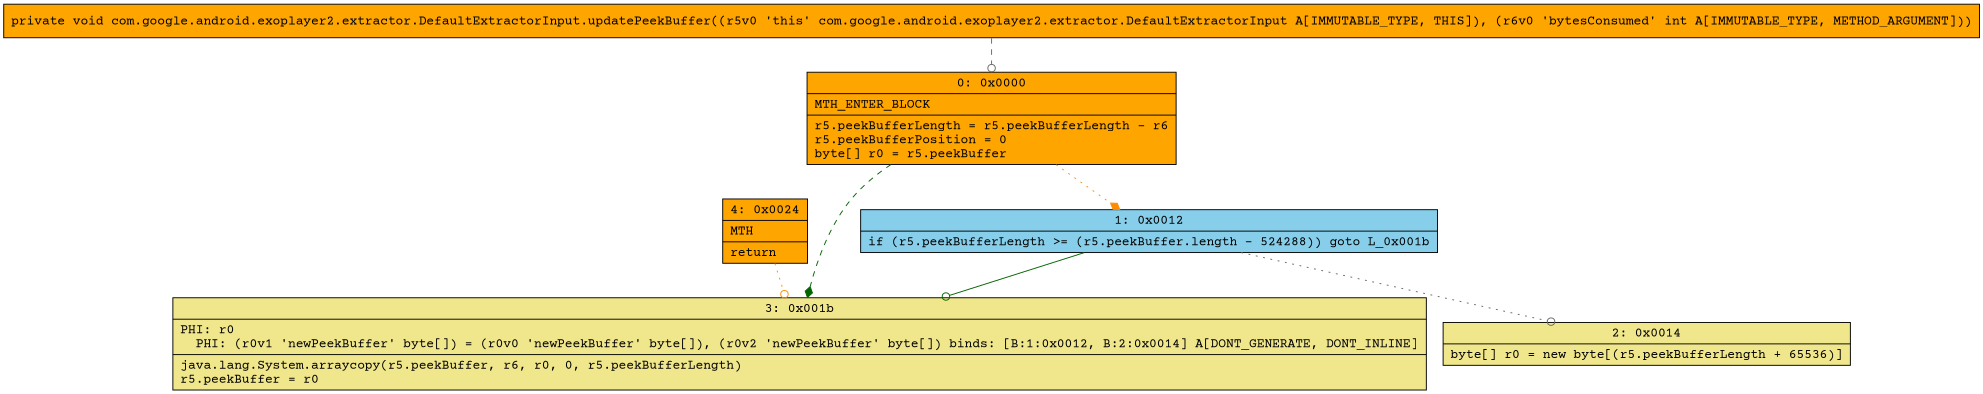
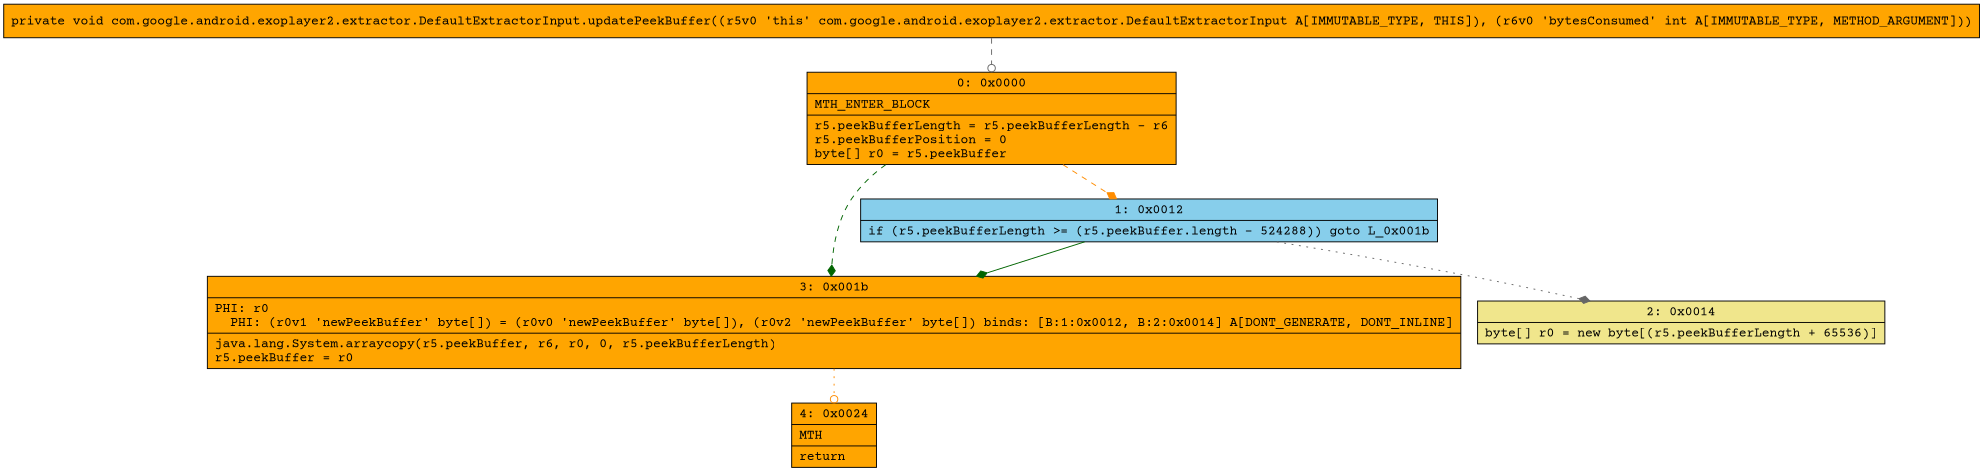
  digraph {
    fontname="Courier Prime"
    node [fillcolor=orange fontname="Courier Prime" shape=record style=filled]
    edge [arrowhead=odot color=darkorange fontname="Courier Prime" style=dotted]
    n1 [label="{0\:\ 0x0000|MTH_ENTER_BLOCK\l|r5.peekBufferLength = r5.peekBufferLength \- r6\lr5.peekBufferPosition = 0\lbyte[] r0 = r5.peekBuffer\l}"]
    n2 [fillcolor=skyblue label="{1\:\ 0x0012|if (r5.peekBufferLength \>= (r5.peekBuffer.length \- 524288)) goto L_0x001b\l}"]
-   n3 [fillcolor=khaki label="{3\:\ 0x001b|PHI: r0 \l  PHI: (r0v1 'newPeekBuffer' byte[]) = (r0v0 'newPeekBuffer' byte[]), (r0v2 'newPeekBuffer' byte[]) binds: [B:1:0x0012, B:2:0x0014] A[DONT_GENERATE, DONT_INLINE]\l|java.lang.System.arraycopy(r5.peekBuffer, r6, r0, 0, r5.peekBufferLength)\lr5.peekBuffer = r0\l}"]
+   n3 [label="{3\:\ 0x001b|PHI: r0 \l  PHI: (r0v1 'newPeekBuffer' byte[]) = (r0v0 'newPeekBuffer' byte[]), (r0v2 'newPeekBuffer' byte[]) binds: [B:1:0x0012, B:2:0x0014] A[DONT_GENERATE, DONT_INLINE]\l|java.lang.System.arraycopy(r5.peekBuffer, r6, r0, 0, r5.peekBufferLength)\lr5.peekBuffer = r0\l}"]
    n4 [fillcolor=khaki label="{2\:\ 0x0014|byte[] r0 = new byte[(r5.peekBufferLength + 65536)]\l}"]
    n5 [label="{4\:\ 0x0024|MTH\l|return\l}"]
    n6 [label="{private void com.google.android.exoplayer2.extractor.DefaultExtractorInput.updatePeekBuffer((r5v0 'this' com.google.android.exoplayer2.extractor.DefaultExtractorInput A[IMMUTABLE_TYPE, THIS]), (r6v0 'bytesConsumed' int A[IMMUTABLE_TYPE, METHOD_ARGUMENT])) }"]
-   n1 -> n2 [arrowhead=diamond]
+   n1 -> n2 [arrowhead=diamond style=dashed]
    n1 -> n3 [arrowhead=diamond color=darkgreen style=dashed]
-   n2 -> n3 [color=darkgreen style=solid]
-   n2 -> n4 [color=gray40]
-   n5 -> n3
+   n2 -> n3 [arrowhead=diamond color=darkgreen style=solid]
+   n2 -> n4 [arrowhead=diamond color=gray40]
+   n3 -> n5
    n6 -> n1 [color=gray40 style=dashed]
  }
